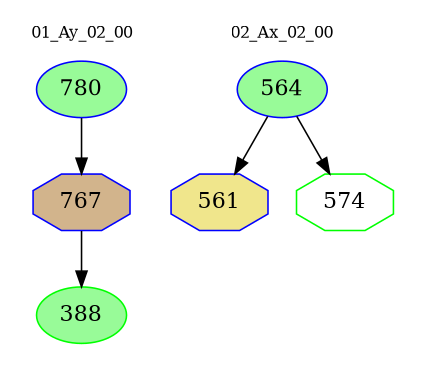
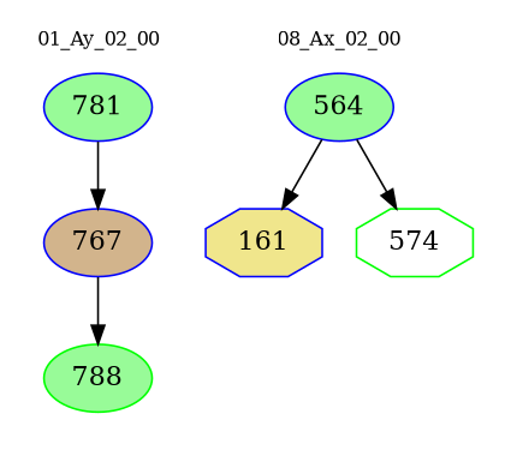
  digraph {
    node [color=blue fillcolor=palegreen shape=ellipse style=filled]
    edge [color=black]
-   n1 [label=780]
-   n2 [fillcolor=tan label=767 shape=octagon]
-   n3 [color=green label=388]
+   n1 [label=781]
+   n2 [fillcolor=tan label=767]
+   n3 [color=green label=788]
    n4 [label=564]
-   n5 [fillcolor=khaki label=561 shape=octagon]
+   n5 [fillcolor=khaki label=161 shape=octagon]
    n6 [color=green fillcolor=white label=574 shape=octagon]
    subgraph cluster_1 {
      color=white
      fontsize=10
      label="01_Ay_02_00"
      n1
      n2
      n3
    }
    subgraph cluster_2 {
      color=white
      fontsize=10
-     label="02_Ax_02_00"
+     label="08_Ax_02_00"
      n4
      n5
      n6
    }
    n1 -> n2
    n2 -> n3
    n4 -> n5
    n4 -> n6
  }
